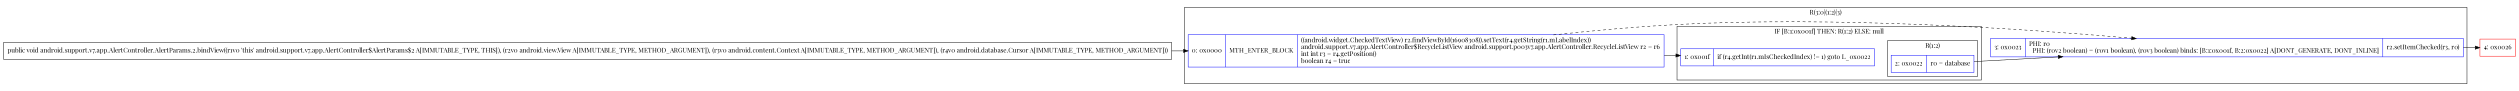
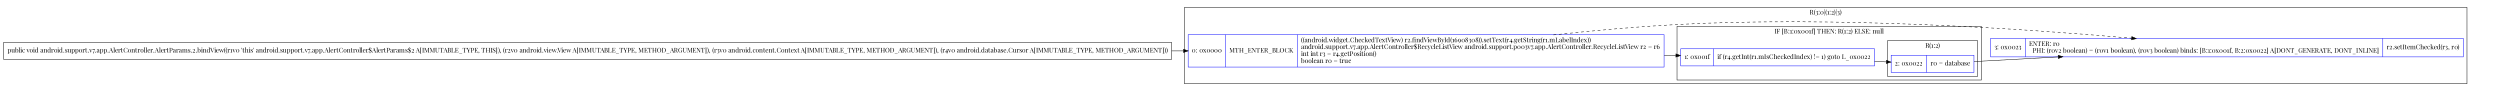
  digraph {
    fontname="Playfair Display"
    rankdir=LR
    node [color=blue fontname="Playfair Display" shape=record]
    edge [fontname="Playfair Display"]
    n1 [label="{2\:\ 0x0022|r0 = database\l}"]
    n2 [label="{1\:\ 0x001f|if (r4.getInt(r1.mIsCheckedIndex) != 1) goto L_0x0022\l}"]
-   n3 [label="{0\:\ 0x0000|MTH_ENTER_BLOCK\l|((android.widget.CheckedTextView) r2.findViewById(16908308)).setText(r4.getString(r1.mLabelIndex))\landroid.support.v7.app.AlertController$RecycleListView android.support.p003v7.app.AlertController.RecycleListView r2 = r6\lint int r3 = r4.getPosition()\lboolean r4 = true\l}"]
-   n4 [label="{3\:\ 0x0023|PHI: r0 \l  PHI: (r0v2 boolean) = (r0v1 boolean), (r0v3 boolean) binds: [B:1:0x001f, B:2:0x0022] A[DONT_GENERATE, DONT_INLINE]\l|r2.setItemChecked(r3, r0)\l}"]
-   n5 [color=red label="{4\:\ 0x0026}"]
+   n3 [label="{0\:\ 0x0000|MTH_ENTER_BLOCK\l|((android.widget.CheckedTextView) r2.findViewById(16908308)).setText(r4.getString(r1.mLabelIndex))\landroid.support.v7.app.AlertController$RecycleListView android.support.p003v7.app.AlertController.RecycleListView r2 = r6\lint int r3 = r4.getPosition()\lboolean r0 = true\l}"]
+   n4 [label="{3\:\ 0x0023|ENTER: r0 \l  PHI: (r0v2 boolean) = (r0v1 boolean), (r0v3 boolean) binds: [B:1:0x001f, B:2:0x0022] A[DONT_GENERATE, DONT_INLINE]\l|r2.setItemChecked(r3, r0)\l}"]
    n6 [label="{public void android.support.v7.app.AlertController.AlertParams.2.bindView((r1v0 'this' android.support.v7.app.AlertController$AlertParams$2 A[IMMUTABLE_TYPE, THIS]), (r2v0 android.view.View A[IMMUTABLE_TYPE, METHOD_ARGUMENT]), (r3v0 android.content.Context A[IMMUTABLE_TYPE, METHOD_ARGUMENT]), (r4v0 android.database.Cursor A[IMMUTABLE_TYPE, METHOD_ARGUMENT])) }" color=""]
    subgraph cluster_1 {
      label="R(3:0|(1:2)|3)"
      n3
      n4
      subgraph cluster_2 {
        label="IF [B:1:0x001f] THEN: R(1:2) ELSE: null"
        n2
        subgraph cluster_3 {
          label="R(1:2)"
          n1
        }
      }
    }
    n1 -> n4
+   n2 -> n1
    n3 -> n2
    n3 -> n4 [style=dashed]
-   n4 -> n5
    n6 -> n3
  }
